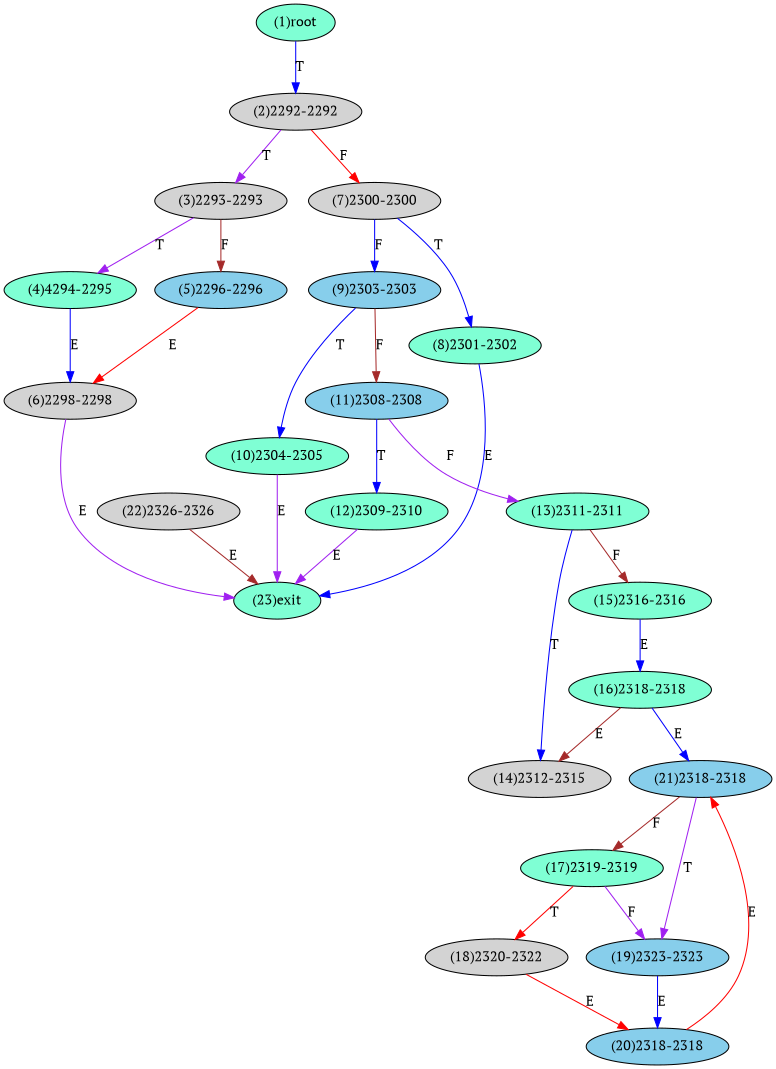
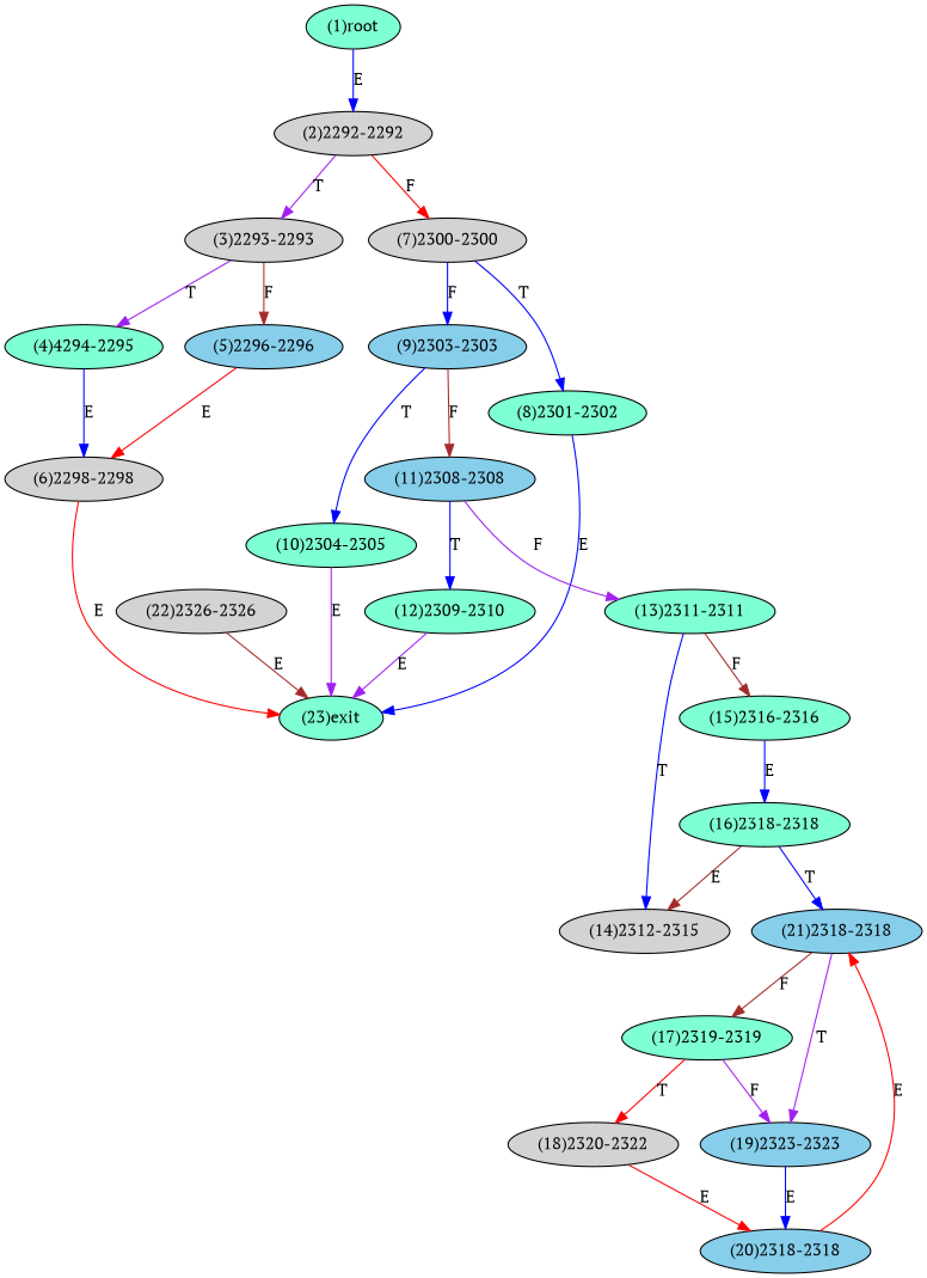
  digraph {
    fontname="PT Serif"
    node [fillcolor=aquamarine fontname="PT Serif" style=filled]
    edge [color=blue fontname="PT Serif"]
    n1 [label="(1)root"]
    n2 [fillcolor=lightgrey label="(2)2292-2292"]
    n3 [fillcolor=lightgrey label="(3)2293-2293"]
    n4 [fillcolor=lightgrey label="(7)2300-2300"]
    n5 [label="(4)4294-2295"]
    n6 [fillcolor=skyblue label="(5)2296-2296"]
    n7 [label="(8)2301-2302"]
    n8 [fillcolor=skyblue label="(9)2303-2303"]
    n9 [fillcolor=lightgrey label="(6)2298-2298"]
    n10 [label="(23)exit"]
    n11 [label="(10)2304-2305"]
    n12 [fillcolor=skyblue label="(11)2308-2308"]
    n13 [label="(12)2309-2310"]
    n14 [label="(13)2311-2311"]
    n15 [fillcolor=lightgrey label="(14)2312-2315"]
    n16 [label="(15)2316-2316"]
    n17 [label="(16)2318-2318"]
    n18 [fillcolor=skyblue label="(21)2318-2318"]
    n19 [label="(17)2319-2319"]
    n20 [fillcolor=skyblue label="(19)2323-2323"]
    n21 [fillcolor=lightgrey label="(18)2320-2322"]
    n22 [fillcolor=skyblue label="(20)2318-2318"]
    n23 [fillcolor=lightgrey label="(22)2326-2326"]
-   n1 -> n2 [label=T]
+   n1 -> n2 [label=E]
    n2 -> n3 [color=purple label=T]
    n2 -> n4 [color=red label=F]
    n3 -> n5 [color=purple label=T]
    n3 -> n6 [color=brown label=F]
    n4 -> n7 [label=T]
    n4 -> n8 [label=F]
    n5 -> n9 [label=E]
    n6 -> n9 [color=red label=E]
    n7 -> n10 [label=E]
    n8 -> n11 [label=T]
    n8 -> n12 [color=brown label=F]
-   n9 -> n10 [color=purple label=E]
+   n9 -> n10 [color=red label=E]
    n11 -> n10 [color=purple label=E]
    n12 -> n13 [label=T]
    n12 -> n14 [color=purple label=F]
    n13 -> n10 [color=purple label=E]
    n14 -> n15 [label=T]
    n14 -> n16 [color=brown label=F]
    n16 -> n17 [label=E]
    n17 -> n15 [color=brown label=E]
-   n17 -> n18 [label=E]
+   n17 -> n18 [label=T]
    n18 -> n19 [color=brown label=F]
    n18 -> n20 [color=purple label=T]
    n19 -> n20 [color=purple label=F]
    n19 -> n21 [color=red label=T]
    n20 -> n22 [label=E]
    n21 -> n22 [color=red label=E]
    n22 -> n18 [color=red label=E]
    n23 -> n10 [color=brown label=E]
  }
